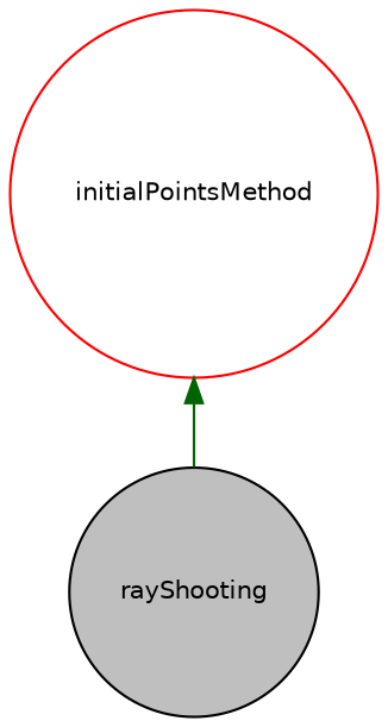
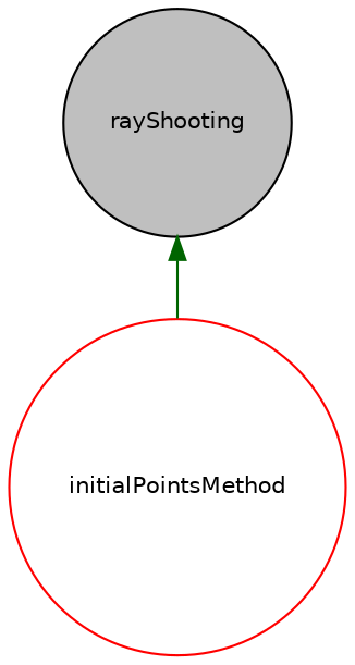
  digraph {
    node [fontname=Helvetica fontsize=10 shape=circle]
    n1 [color=black fillcolor=grey75 fontcolor=black height=0.2 label=rayShooting style=filled width=0.4]
    n2 [color=red height=0.2 label=initialPointsMethod width=0.4]
-   n2 -> n1 [color=darkgreen dir=back fontname=Helvetica fontsize=10 labelfontname=Helvetica labelfontsize=10 style=solid]
+   n1 -> n2 [color=darkgreen dir=back fontname=Helvetica fontsize=10 labelfontname=Helvetica labelfontsize=10 style=solid]
  }
